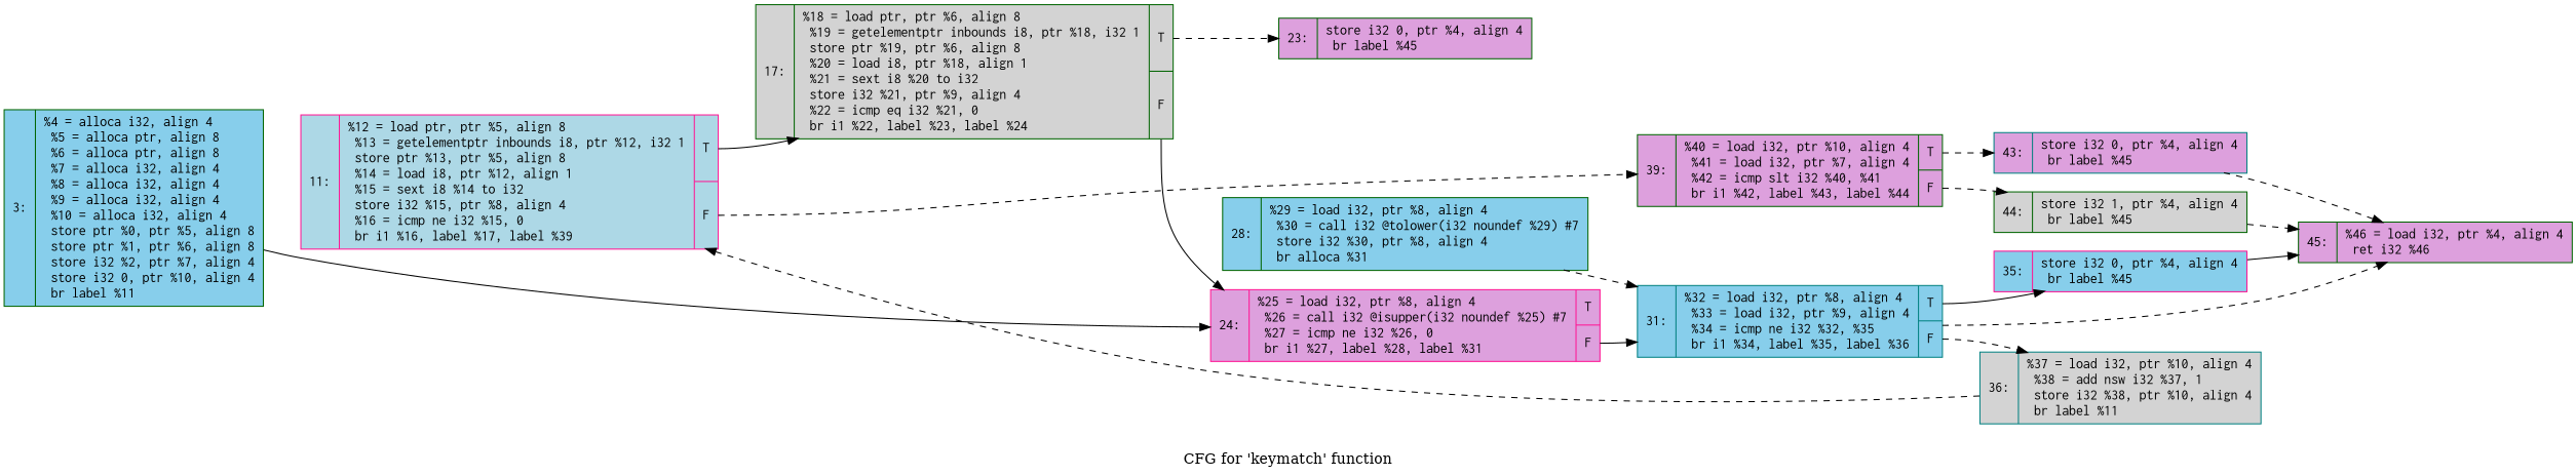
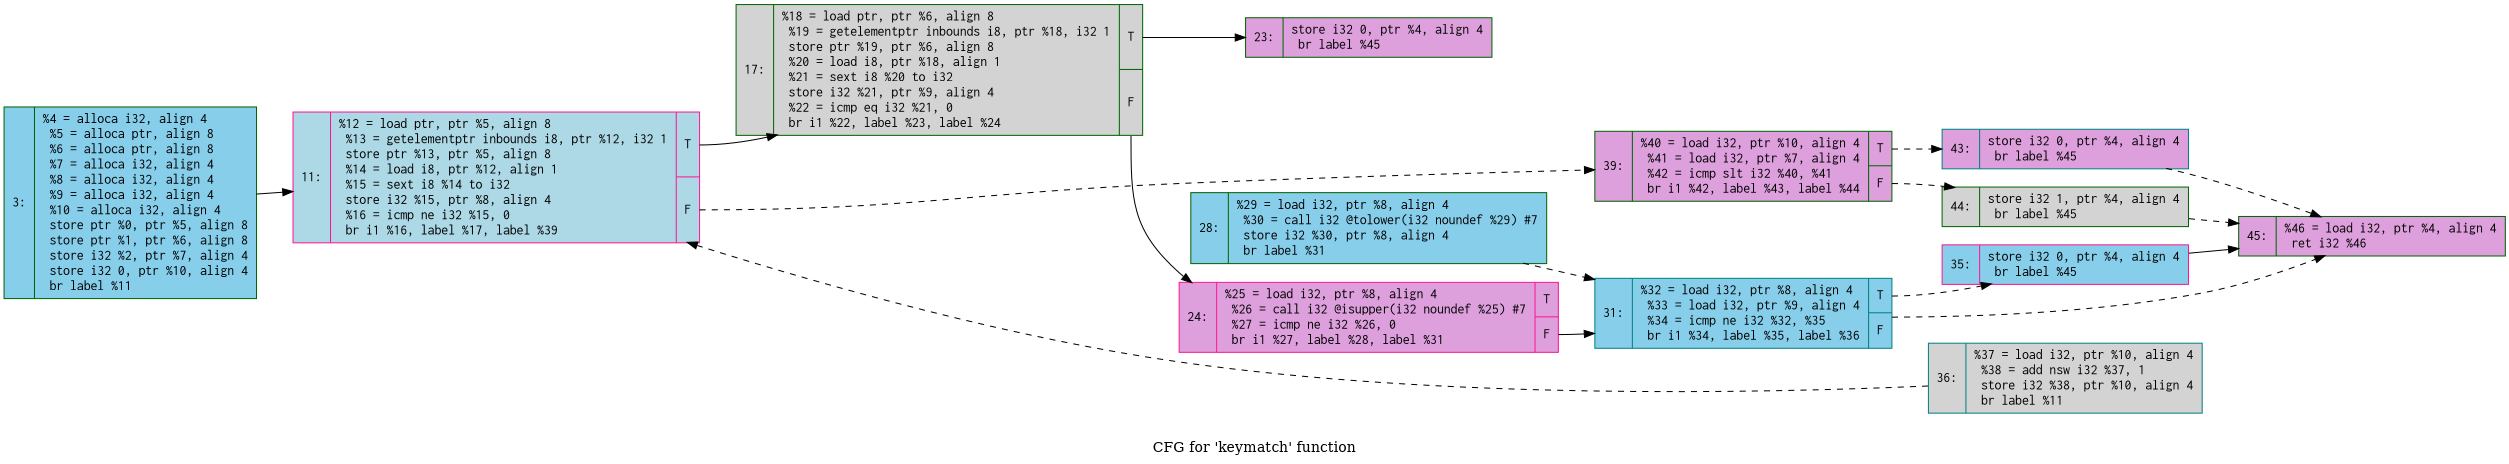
  digraph {
    label="CFG for 'keymatch' function"
    rankdir=LR
    node [color=darkgreen fillcolor=plum fontname=Courier shape=record style=filled]
    edge [style=dashed]
    n1 [fillcolor=skyblue label="{3:\l|  %4 = alloca i32, align 4\l  %5 = alloca ptr, align 8\l  %6 = alloca ptr, align 8\l  %7 = alloca i32, align 4\l  %8 = alloca i32, align 4\l  %9 = alloca i32, align 4\l  %10 = alloca i32, align 4\l  store ptr %0, ptr %5, align 8\l  store ptr %1, ptr %6, align 8\l  store i32 %2, ptr %7, align 4\l  store i32 0, ptr %10, align 4\l  br label %11\l}"]
    n2 [color=deeppink fillcolor=lightblue label="{11:\l|  %12 = load ptr, ptr %5, align 8\l  %13 = getelementptr inbounds i8, ptr %12, i32 1\l  store ptr %13, ptr %5, align 8\l  %14 = load i8, ptr %12, align 1\l  %15 = sext i8 %14 to i32\l  store i32 %15, ptr %8, align 4\l  %16 = icmp ne i32 %15, 0\l  br i1 %16, label %17, label %39\l|{<s0>T|<s1>F}}"]
    n3 [fillcolor=lightgrey label="{17:\l|  %18 = load ptr, ptr %6, align 8\l  %19 = getelementptr inbounds i8, ptr %18, i32 1\l  store ptr %19, ptr %6, align 8\l  %20 = load i8, ptr %18, align 1\l  %21 = sext i8 %20 to i32\l  store i32 %21, ptr %9, align 4\l  %22 = icmp eq i32 %21, 0\l  br i1 %22, label %23, label %24\l|{<s0>T|<s1>F}}"]
    n4 [label="{39:\l|  %40 = load i32, ptr %10, align 4\l  %41 = load i32, ptr %7, align 4\l  %42 = icmp slt i32 %40, %41\l  br i1 %42, label %43, label %44\l|{<s0>T|<s1>F}}"]
    n5 [label="{23:\l|  store i32 0, ptr %4, align 4\l  br label %45\l}"]
    n6 [color=deeppink label="{24:\l|  %25 = load i32, ptr %8, align 4\l  %26 = call i32 @isupper(i32 noundef %25) #7\l  %27 = icmp ne i32 %26, 0\l  br i1 %27, label %28, label %31\l|{<s0>T|<s1>F}}"]
    n7 [color=teal label="{43:\l|  store i32 0, ptr %4, align 4\l  br label %45\l}"]
    n8 [fillcolor=lightgrey label="{44:\l|  store i32 1, ptr %4, align 4\l  br label %45\l}"]
    n9 [color=teal fillcolor=skyblue label="{31:\l|  %32 = load i32, ptr %8, align 4\l  %33 = load i32, ptr %9, align 4\l  %34 = icmp ne i32 %32, %35\l  br i1 %34, label %35, label %36\l|{<s0>T|<s1>F}}"]
    n10 [label="{45:\l|  %46 = load i32, ptr %4, align 4\l  ret i32 %46\l}"]
-   n11 [fillcolor=skyblue label="{28:\l|  %29 = load i32, ptr %8, align 4\l  %30 = call i32 @tolower(i32 noundef %29) #7\l  store i32 %30, ptr %8, align 4\l  br alloca %31\l}"]
+   n11 [fillcolor=skyblue label="{28:\l|  %29 = load i32, ptr %8, align 4\l  %30 = call i32 @tolower(i32 noundef %29) #7\l  store i32 %30, ptr %8, align 4\l  br label %31\l}"]
    n12 [color=deeppink fillcolor=skyblue label="{35:\l|  store i32 0, ptr %4, align 4\l  br label %45\l}"]
    n13 [color=teal fillcolor=lightgrey label="{36:\l|  %37 = load i32, ptr %10, align 4\l  %38 = add nsw i32 %37, 1\l  store i32 %38, ptr %10, align 4\l  br label %11\l}"]
-   n1 -> n6 [style=solid]
+   n1 -> n2 [style=solid]
    n2 -> n3 [style=solid tailport=s0]
    n2 -> n4 [tailport=s1]
-   n3 -> n5 [tailport=s0]
+   n3 -> n5 [style=solid tailport=s0]
    n3 -> n6 [style=solid tailport=s1]
    n4 -> n7 [tailport=s0]
    n4 -> n8 [tailport=s1]
    n6 -> n9 [style=solid tailport=s1]
    n7 -> n10
    n8 -> n10
    n9 -> n10
-   n9 -> n12 [style=solid tailport=s0]
-   n9 -> n13 [tailport=s1]
+   n9 -> n12 [tailport=s0]
    n11 -> n9
    n12 -> n10 [style=solid]
    n13 -> n2
  }
